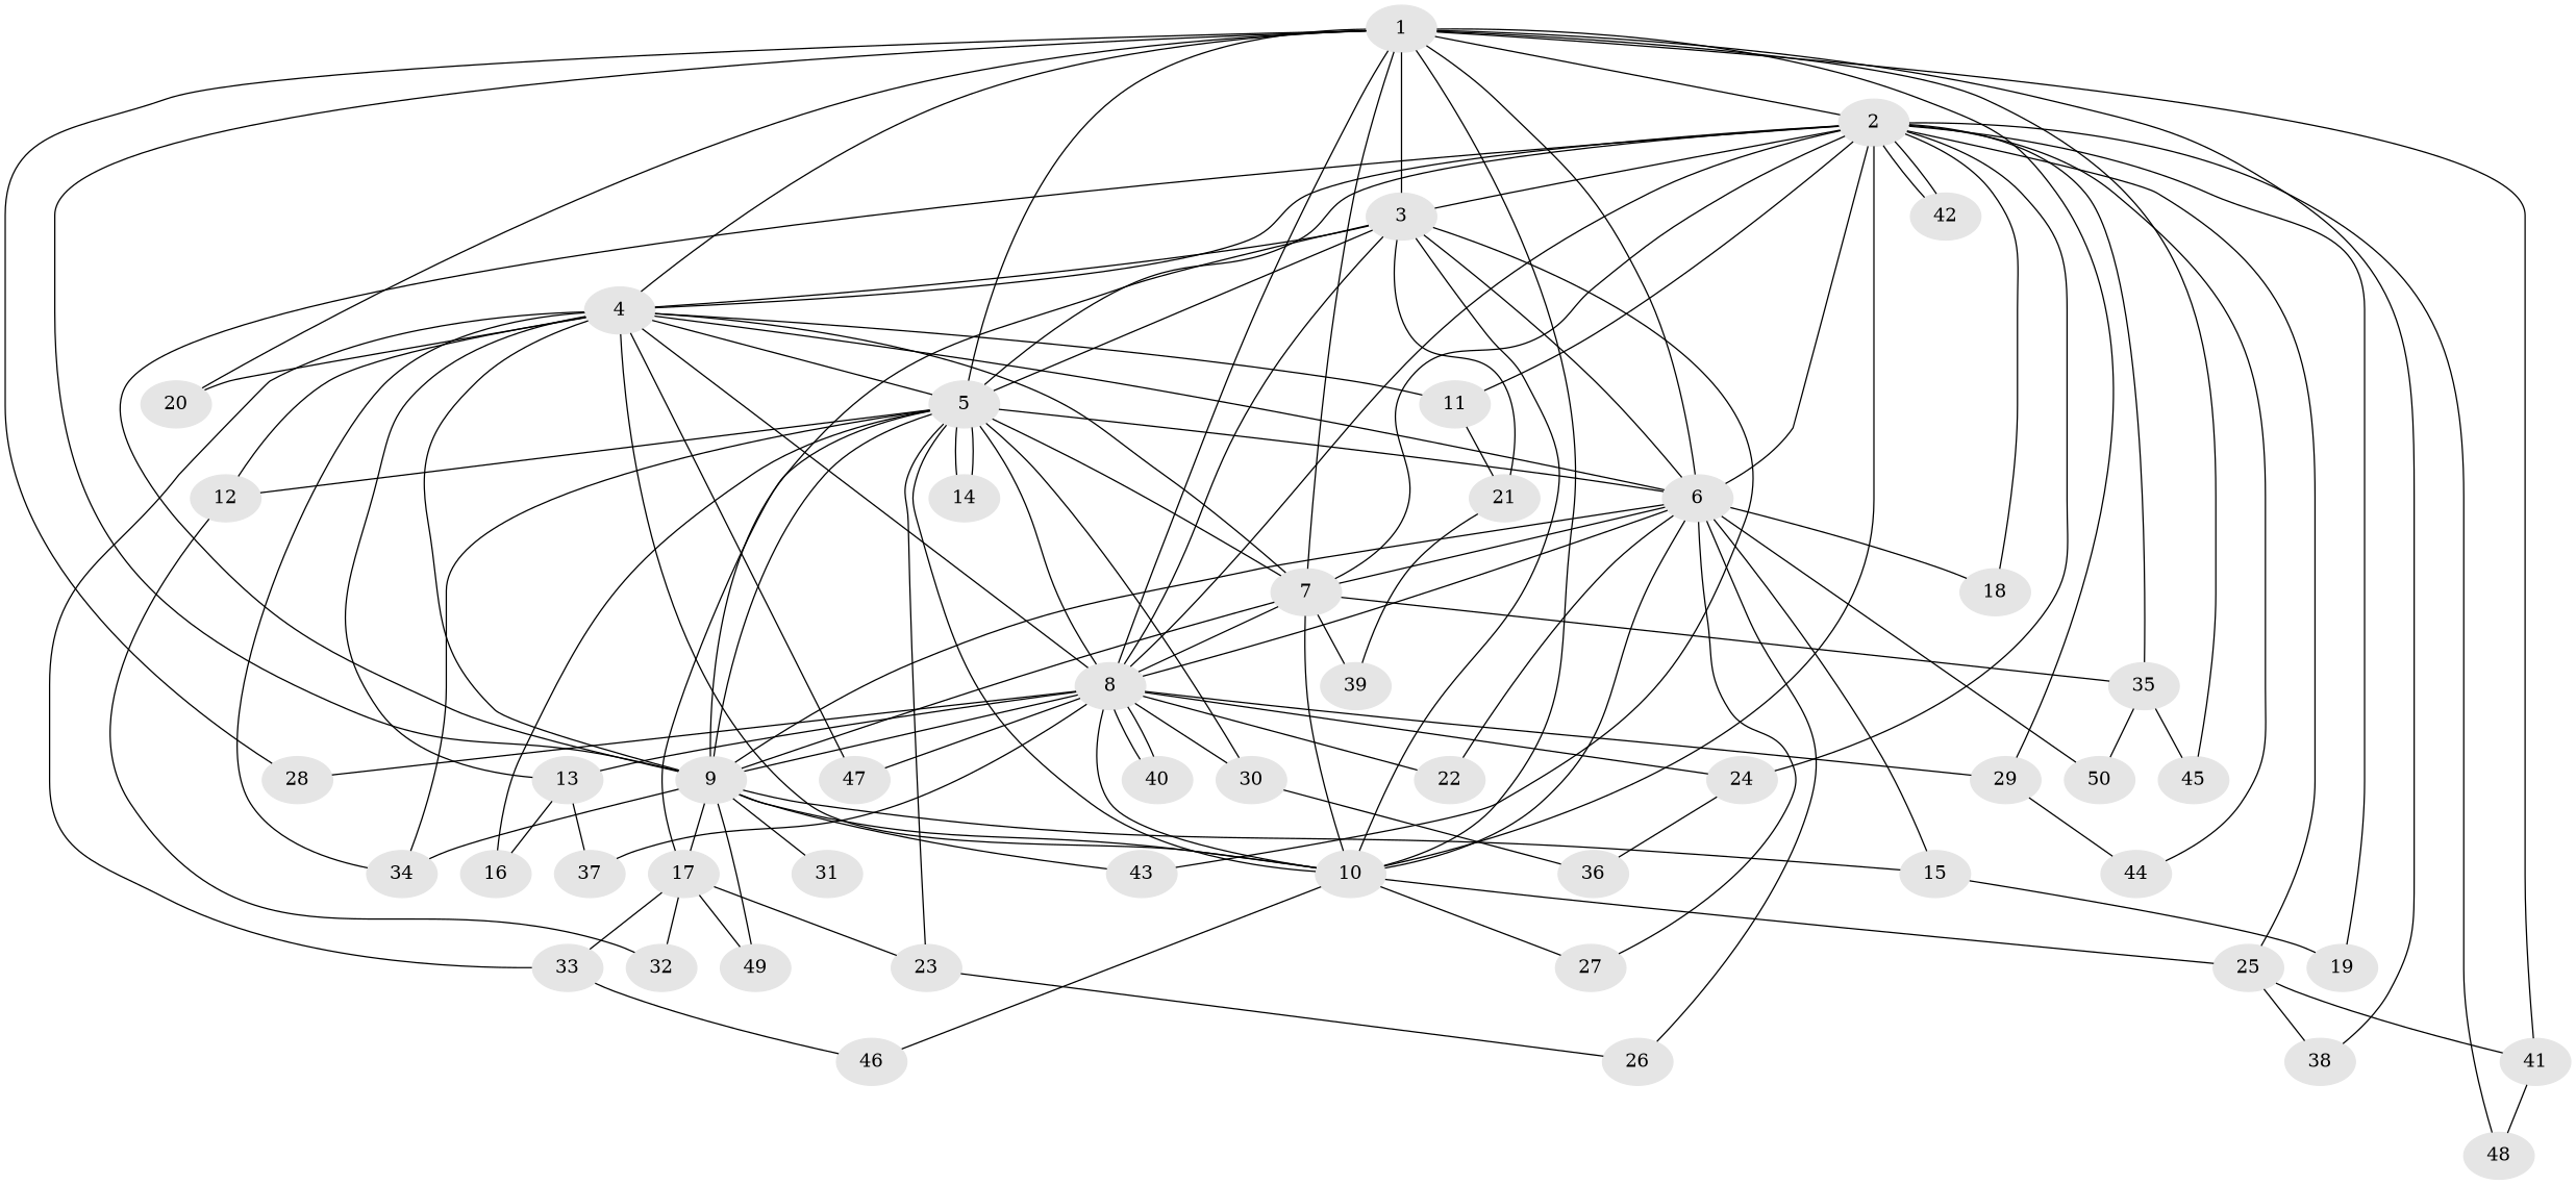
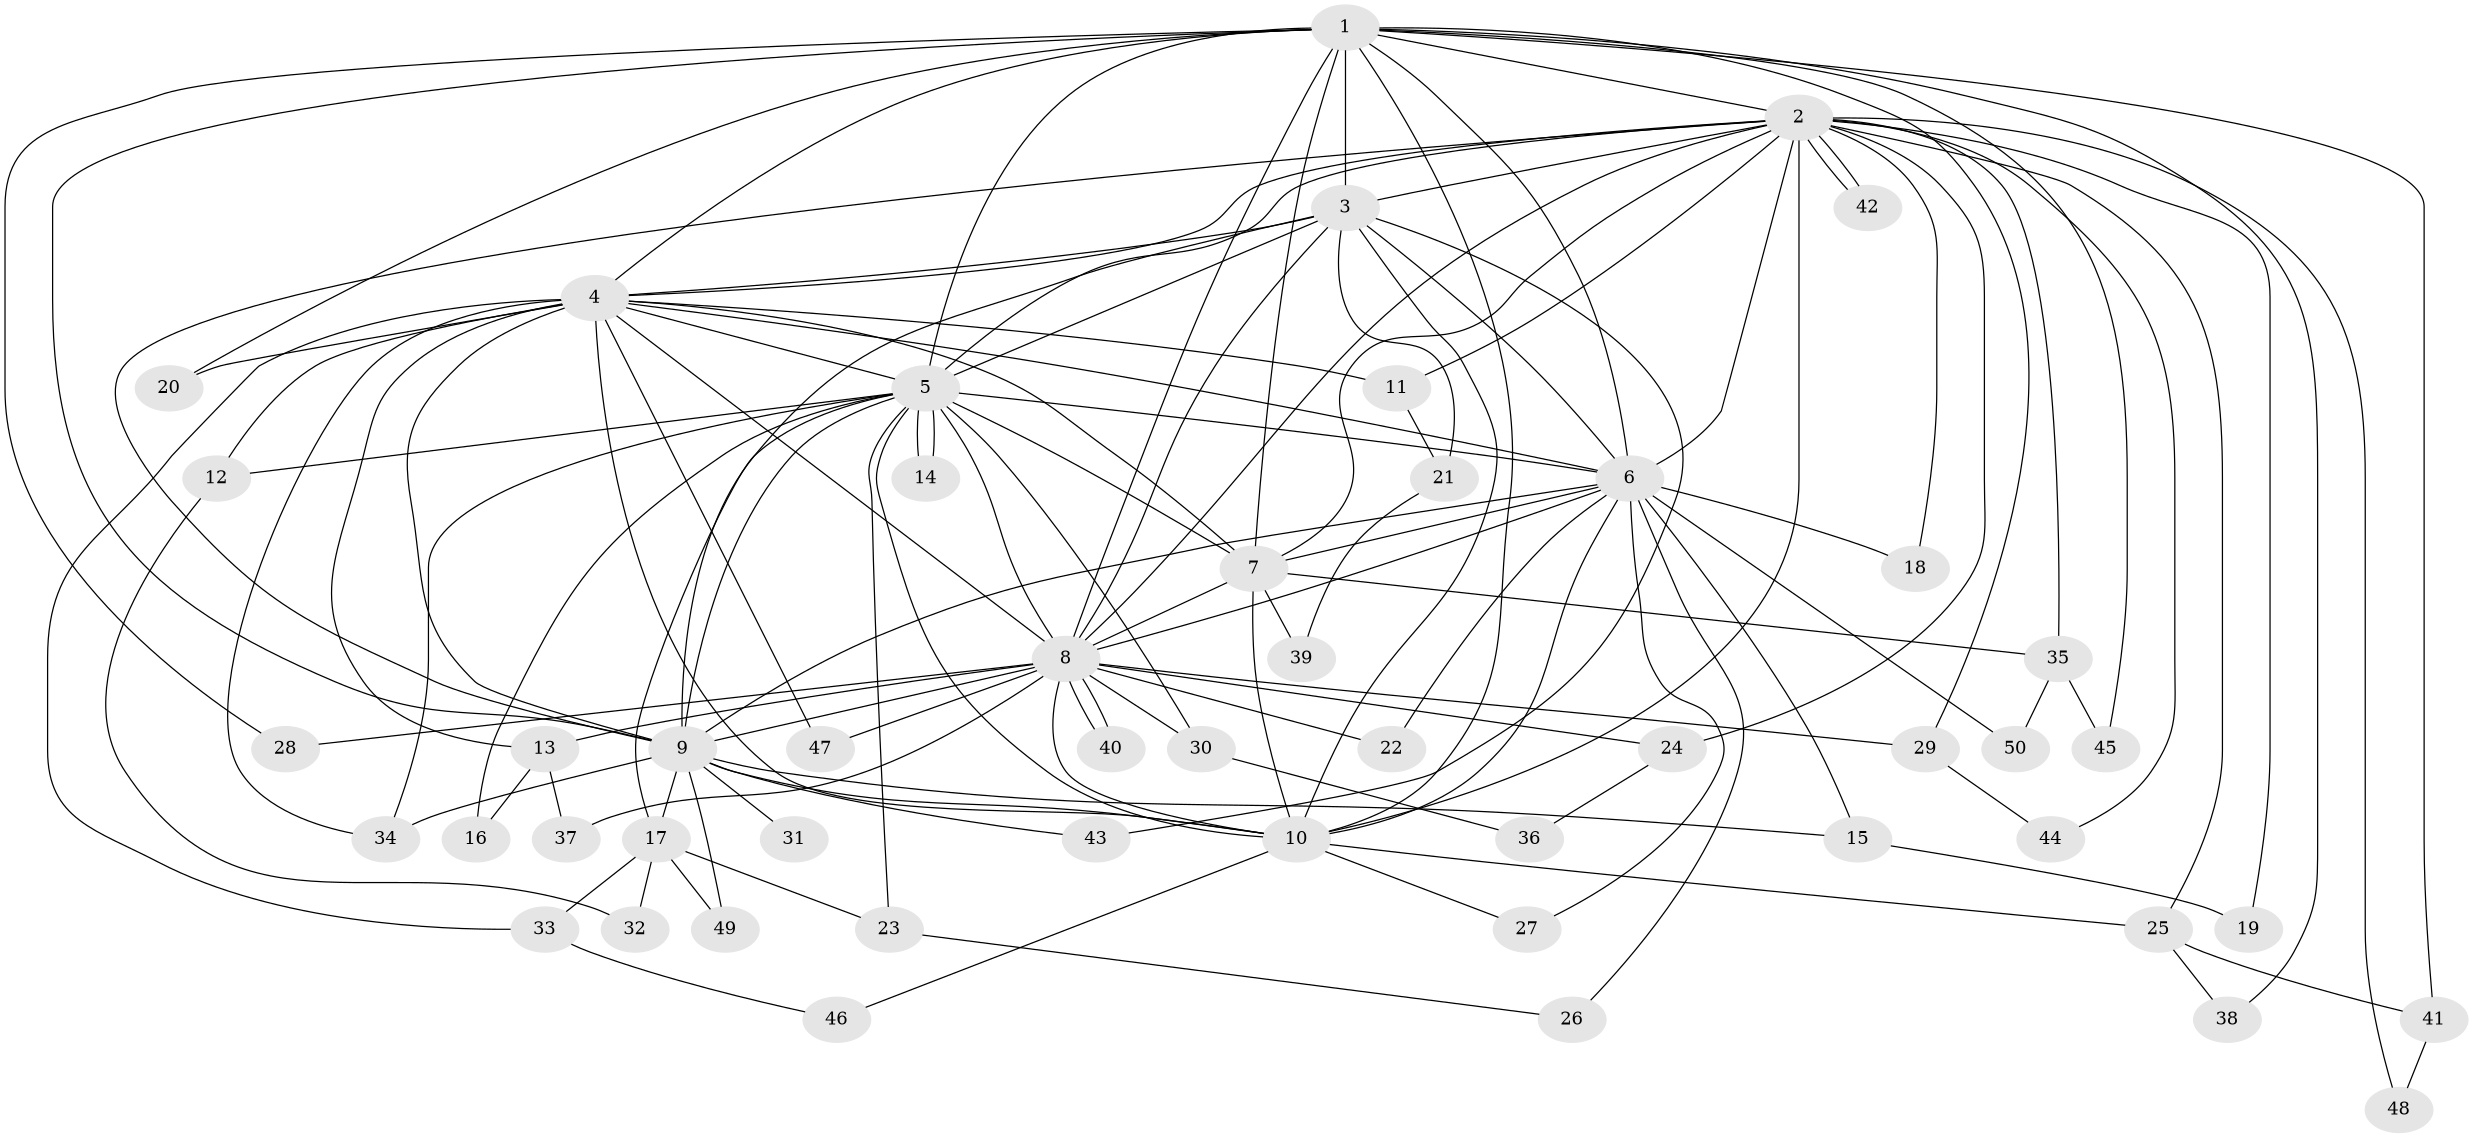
  graph {
    node [color=gray90 style=filled]
    1
    2
    3
    4
    5
    6
    7
    8
    9
    10
    20
    28
    29
    38
    41
    45
    11
    18
    19
    24
    25
    35
    42
    44
    48
    21
    43
    12
    13
    33
    34
    47
    14
    16
    17
    23
    30
    15
    22
    26
    27
    50
    39
    37
    40
    31
    49
    46
    36
    32
    1 -- 2
    1 -- 3
    1 -- 4
    1 -- 5
    1 -- 6
    1 -- 7
    1 -- 8
    1 -- 9
    1 -- 10
    1 -- 20
    1 -- 28
    1 -- 29
    1 -- 38
    1 -- 41
    1 -- 45
    2 -- 3
    2 -- 4
    2 -- 5
    2 -- 6
    2 -- 7
    2 -- 8
    2 -- 9
    2 -- 10
    2 -- 11
    2 -- 18
    2 -- 19
    2 -- 24
    2 -- 25
    2 -- 35
    2 -- 42
    2 -- 42
    2 -- 44
    2 -- 48
    3 -- 4
    3 -- 5
    3 -- 6
    3 -- 8
    3 -- 9
    3 -- 10
    3 -- 21
    3 -- 43
    4 -- 5
    4 -- 6
    4 -- 7
    4 -- 8
    4 -- 9
    4 -- 10
    4 -- 20
    4 -- 11
    4 -- 12
    4 -- 13
    4 -- 33
    4 -- 34
    4 -- 47
    5 -- 6
    5 -- 7
    5 -- 8
    5 -- 9
    5 -- 10
    5 -- 12
    5 -- 34
    5 -- 14
    5 -- 14
    5 -- 16
    5 -- 17
    5 -- 23
    5 -- 30
    6 -- 7
    6 -- 8
    6 -- 9
    6 -- 10
    6 -- 18
    6 -- 15
    6 -- 22
    6 -- 26
    6 -- 27
    6 -- 50
    7 -- 8
-   7 -- 9
    7 -- 10
    7 -- 35
    7 -- 39
    8 -- 9
    8 -- 10
    8 -- 28
    8 -- 29
    8 -- 24
    8 -- 13
    8 -- 47
    8 -- 30
    8 -- 22
    8 -- 37
    8 -- 40
    8 -- 40
    9 -- 10
    9 -- 43
    9 -- 34
    9 -- 17
    9 -- 15
    9 -- 31
    9 -- 49
    10 -- 25
    10 -- 27
    10 -- 46
    29 -- 44
    41 -- 48
    11 -- 21
    24 -- 36
    25 -- 38
    25 -- 41
    35 -- 45
    35 -- 50
    21 -- 39
    12 -- 32
    13 -- 16
    13 -- 37
    33 -- 46
    17 -- 33
    17 -- 23
    17 -- 49
    17 -- 32
    23 -- 26
    30 -- 36
    15 -- 19
  }
